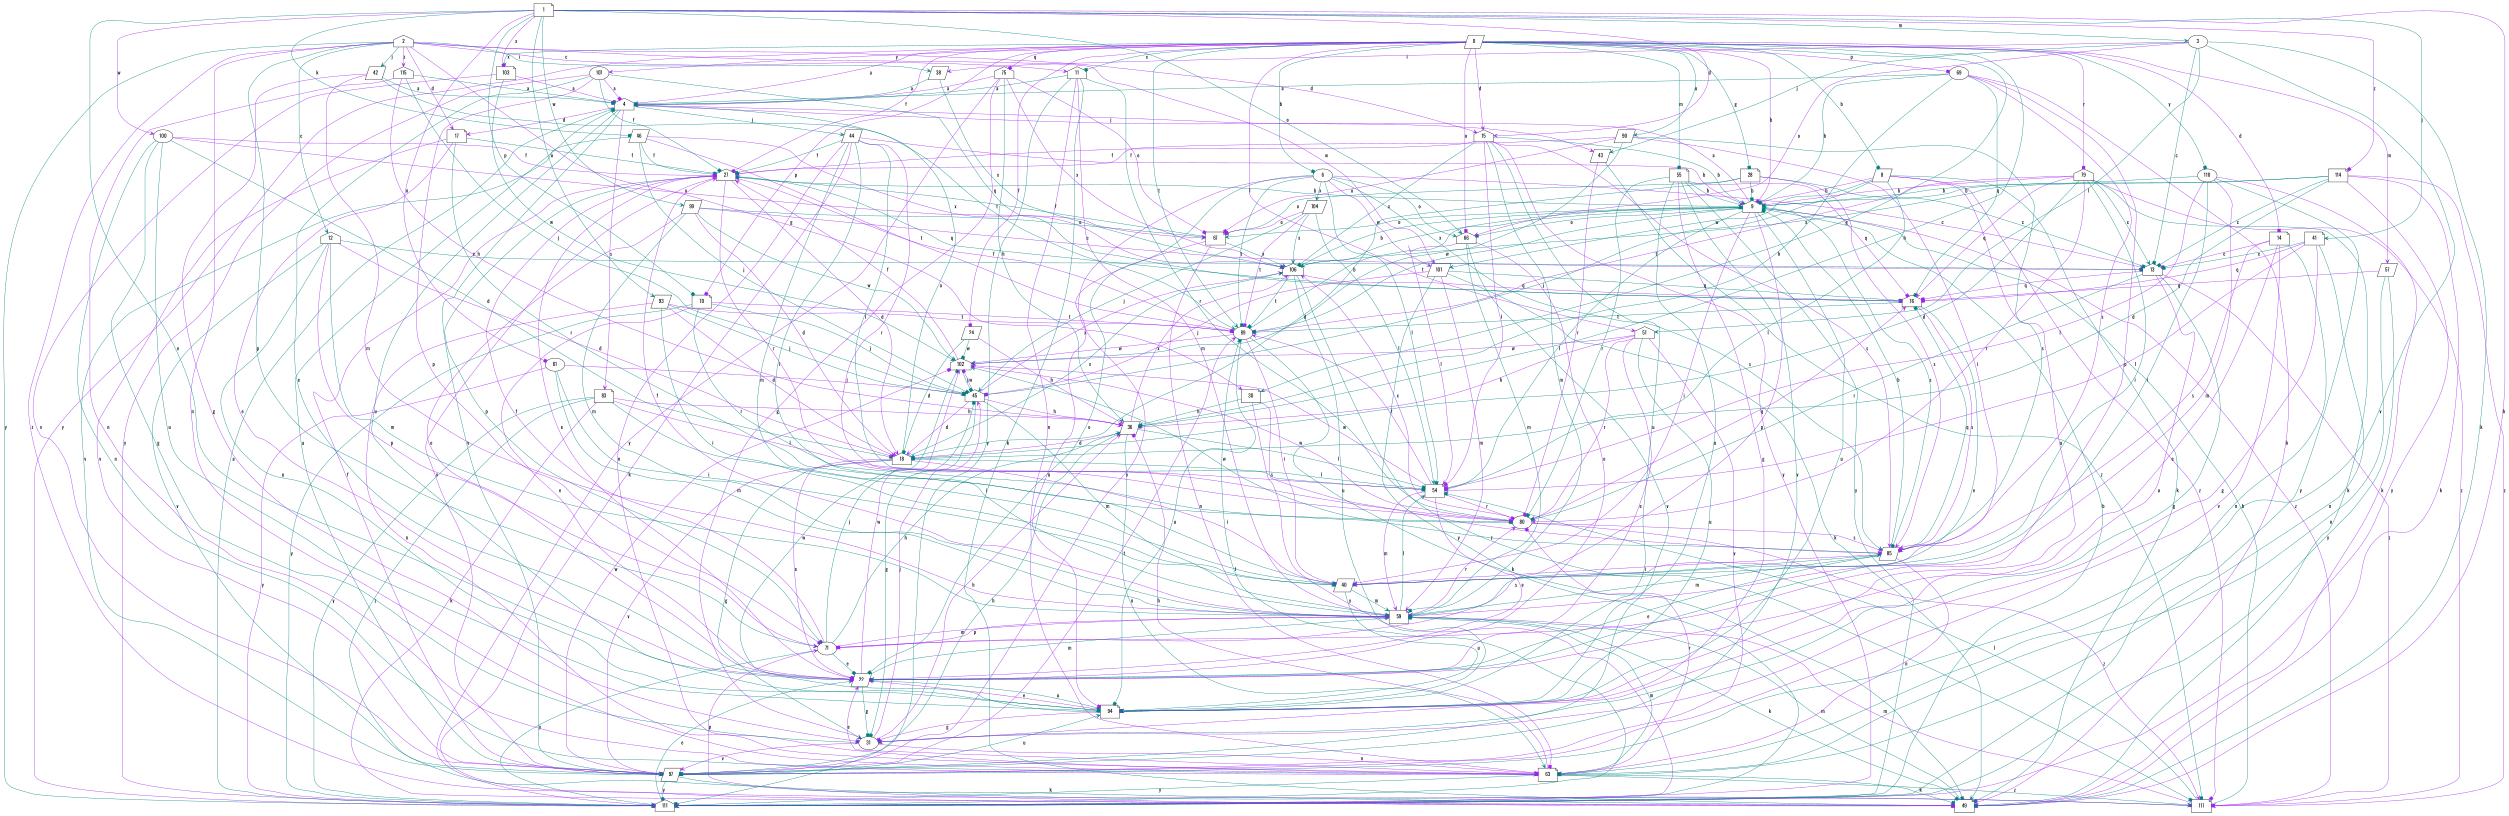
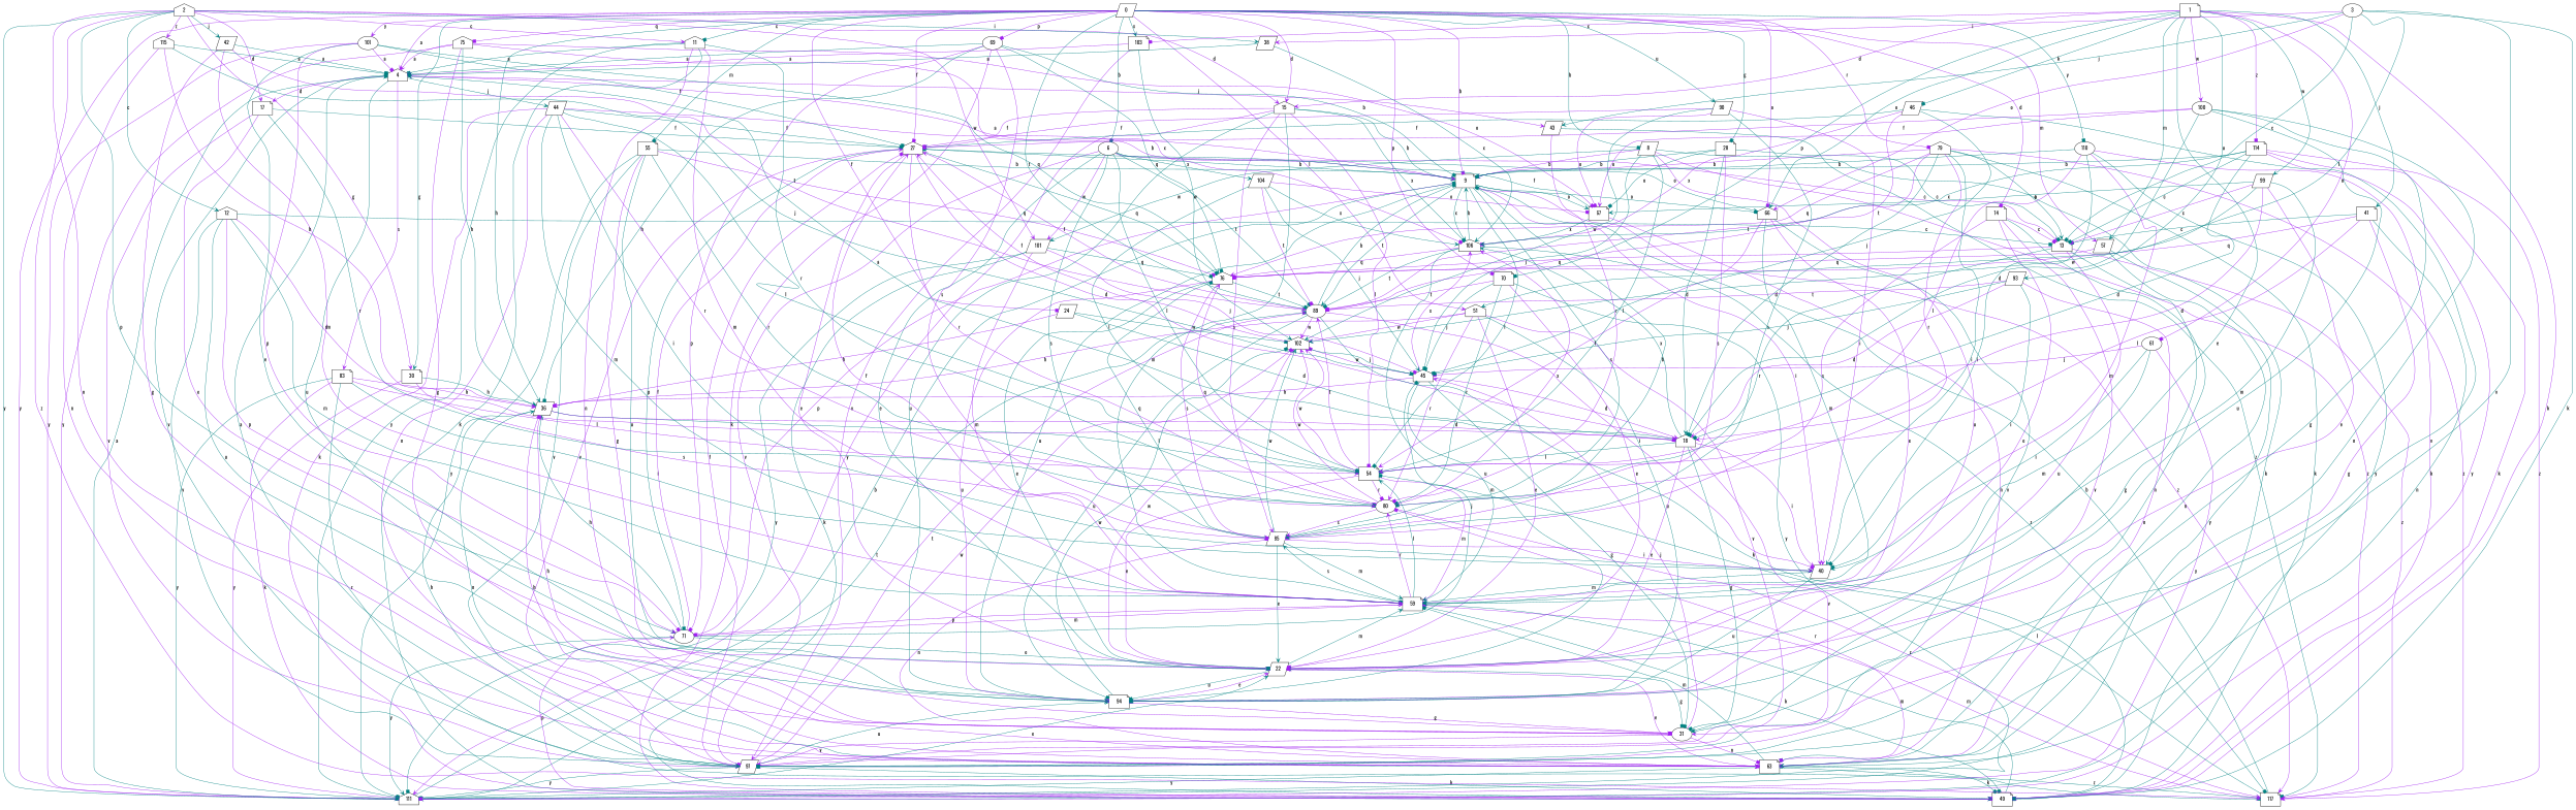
  strict digraph {
    fontname=Oswald
    node [fontname=Oswald shape=parallelogram]
    edge [arrowhead=vee color=teal fontname=Oswald]
    0
    4 [shape=house]
    6 [shape=ellipse]
    8
-   9 [shape=house]
+   9 [shape=note]
    11 [shape=house]
    14 [shape=note]
    15 [shape=house]
    24
    27 [shape=house]
    28 [shape=note]
    30 [shape=note]
    36
    51 [shape=house]
    55 [shape=note]
    57
    66 [shape=house]
    69 [shape=ellipse]
    70 [shape=note]
    75 [shape=house]
    79 [shape=house]
    89 [shape=ellipse]
    90
    103 [shape=note]
    107 [shape=ellipse]
    110 [shape=ellipse]
    111 [shape=house]
    17 [shape=note]
    43
    97
    44
    n32 [label=83 shape=note]
    94 [shape=note]
    22
    101
    13 [shape=house]
    54 [shape=note]
    85
    104
    49 [shape=note]
    n41 [label=117 shape=note]
    45 [shape=house]
    71 [shape=ellipse]
    40
    67 [shape=note]
    106 [shape=house]
    63 [shape=note]
    59 [shape=note]
    80 [shape=ellipse]
    18 [shape=house]
    102 [shape=house]
    76 [shape=house]
    31 [shape=ellipse]
    1 [shape=note]
    41 [shape=note]
    46
    61 [shape=ellipse]
    93
    99
    100 [shape=ellipse]
    114 [shape=note]
    2 [shape=house]
    12 [shape=house]
    38
    42
    115 [shape=house]
    3 [shape=ellipse]
    0 -> 4 [color=purple label=a]
    0 -> 6 [arrowhead=box label=b]
    0 -> 8 [arrowhead=box label=b]
    0 -> 9 [arrowhead=box color=purple label=b]
    0 -> 11 [arrowhead=box label=c]
    0 -> 14 [arrowhead=box color=purple label=d]
    0 -> 15 [color=purple label=d]
    0 -> 24 [arrowhead=box color=purple label=f]
    0 -> 27 [arrowhead=box color=purple label=f]
    0 -> 28 [arrowhead=box label=g]
    0 -> 30 [label=g]
    0 -> 36 [label=h]
    0 -> 51 [color=purple label=l]
    0 -> 55 [arrowhead=box label=m]
    0 -> 57 [color=purple label=m]
    0 -> 66 [arrowhead=box color=purple label=o]
    0 -> 69 [arrowhead=box color=purple label=p]
    0 -> 70 [arrowhead=box color=purple label=p]
    0 -> 75 [arrowhead=box color=purple label=q]
    0 -> 79 [arrowhead=box color=purple label=r]
    0 -> 89 [label=t]
    0 -> 90 [label=u]
    0 -> 103 [label=x]
    0 -> 107 [color=purple label=y]
    0 -> 110 [arrowhead=box label=y]
    0 -> 111 [arrowhead=box color=purple label=y]
    4 -> 17 [color=purple label=d]
    4 -> 43 [color=purple label=j]
    4 -> 97 [label=v]
    4 -> 44 [label=j]
    4 -> n32 [color=purple label=s]
    4 -> 94 [label=u]
    6 -> 66 [label=o]
    6 -> 89 [arrowhead=box label=t]
    6 -> 97 [arrowhead=box color=purple label=v]
    6 -> 22 [arrowhead=box label=e]
    6 -> 101 [color=purple label=w]
    6 -> 13 [color=purple label=c]
    6 -> 54 [arrowhead=box label=l]
    6 -> 85 [label=s]
    6 -> 104 [label=x]
    8 -> 9 [color=purple label=b]
    8 -> 94 [arrowhead=box color=purple label=u]
    8 -> 101 [label=w]
    8 -> 54 [label=l]
    8 -> 49 [arrowhead=box label=k]
    8 -> n41 [arrowhead=box color=purple label=z]
    8 -> 45 [arrowhead=box label=j]
    9 -> 4 [color=purple label=a]
    9 -> 66 [arrowhead=box label=o]
    9 -> 89 [label=t]
    9 -> 94 [label=u]
    9 -> 54 [arrowhead=box label=l]
    9 -> 85 [arrowhead=box label=s]
    9 -> n41 [color=purple label=z]
    9 -> 71 [arrowhead=box color=purple label=p]
    9 -> 40 [color=purple label=i]
    9 -> 67 [label=o]
    9 -> 106 [label=x]
    11 -> 4 [arrowhead=box label=a]
    11 -> 111 [arrowhead=box label=y]
    11 -> 49 [arrowhead=box label=k]
    11 -> 63 [color=purple label=n]
    11 -> 59 [arrowhead=box color=purple label=m]
    11 -> 80 [label=r]
    14 -> 97 [color=purple label=v]
    14 -> 22 [arrowhead=box color=purple label=e]
    14 -> 13 [arrowhead=box color=purple label=c]
    14 -> 85 [arrowhead=box color=purple label=s]
    14 -> 63 [arrowhead=box label=n]
    15 -> 9 [label=b]
    15 -> 27 [color=purple label=f]
    15 -> 111 [color=purple label=y]
    15 -> 94 [arrowhead=box label=u]
    15 -> 54 [arrowhead=box color=purple label=l]
    15 -> 85 [color=purple label=s]
    15 -> 106 [arrowhead=box label=x]
    15 -> 59 [arrowhead=box label=m]
    24 -> 36 [color=purple label=h]
    24 -> 18 [arrowhead=box label=d]
    24 -> 102 [arrowhead=box label=w]
    27 -> 9 [label=b]
    27 -> 97 [color=purple label=v]
    27 -> 22 [arrowhead=box color=purple label=e]
    27 -> 71 [arrowhead=box label=p]
    27 -> 80 [arrowhead=box color=purple label=r]
    27 -> 18 [color=purple label=d]
    27 -> 76 [arrowhead=box label=q]
    28 -> 9 [arrowhead=box label=b]
    28 -> 13 [arrowhead=box label=c]
    28 -> 85 [color=purple label=s]
    28 -> 67 [arrowhead=box label=o]
    28 -> 18 [label=d]
    30 -> 36 [label=h]
    30 -> 111 [color=purple label=y]
    30 -> 85 [arrowhead=box color=purple label=s]
    36 -> 54 [arrowhead=box label=l]
-   36 -> 106 [color=purple label=x]
    36 -> 63 [label=n]
    36 -> 18 [arrowhead=box color=purple label=d]
    51 -> 36 [arrowhead=box color=purple label=h]
    51 -> 97 [arrowhead=box color=purple label=v]
    51 -> 94 [arrowhead=box label=u]
    51 -> 22 [arrowhead=box color=purple label=e]
    51 -> 80 [color=purple label=r]
    51 -> 102 [color=purple label=w]
    55 -> 9 [label=b]
    55 -> 111 [arrowhead=box label=y]
    55 -> 97 [label=v]
    55 -> 94 [label=u]
    55 -> 80 [arrowhead=box label=r]
    55 -> 76 [arrowhead=box color=purple label=q]
    55 -> 31 [color=purple label=g]
    57 -> 111 [label=y]
    57 -> 63 [label=n]
    57 -> 76 [arrowhead=box color=purple label=q]
    66 -> 97 [arrowhead=box label=v]
    66 -> 22 [color=purple label=e]
    66 -> 54 [color=purple label=l]
    66 -> 59 [label=m]
    69 -> 4 [label=a]
    69 -> 9 [arrowhead=box label=b]
    69 -> 36 [arrowhead=box label=h]
    69 -> 85 [color=purple label=s]
    69 -> 49 [color=purple label=k]
    69 -> 71 [arrowhead=box color=purple label=p]
    69 -> 76 [arrowhead=box label=q]
    70 -> 89 [arrowhead=box color=purple label=t]
    70 -> 111 [arrowhead=box label=y]
    70 -> 22 [color=purple label=e]
    70 -> 45 [arrowhead=box label=j]
    70 -> 80 [arrowhead=box label=r]
    75 -> 4 [color=purple label=a]
    75 -> 36 [label=h]
    75 -> 111 [arrowhead=box color=purple label=y]
    75 -> 67 [arrowhead=box color=purple label=o]
    75 -> 106 [arrowhead=box color=purple label=x]
    75 -> 31 [color=purple label=g]
    79 -> 9 [color=purple label=b]
    79 -> 89 [arrowhead=box color=purple label=t]
    79 -> 13 [label=c]
    79 -> 49 [arrowhead=box label=k]
    79 -> n41 [arrowhead=box color=purple label=z]
    79 -> 40 [label=i]
    79 -> 80 [color=purple label=r]
    79 -> 18 [arrowhead=box label=d]
    79 -> 76 [color=purple label=q]
    89 -> 9 [arrowhead=box label=b]
    89 -> 27 [color=purple label=f]
    89 -> 94 [arrowhead=box label=u]
    89 -> 49 [arrowhead=box label=k]
    89 -> 40 [arrowhead=box color=purple label=i]
    89 -> 102 [color=purple label=w]
    90 -> 27 [arrowhead=box color=purple label=f]
    90 -> 85 [label=s]
    90 -> 40 [color=purple label=i]
    90 -> 67 [arrowhead=box color=purple label=o]
    90 -> 102 [label=w]
    103 -> 4 [arrowhead=box color=purple label=a]
    103 -> 97 [color=purple label=v]
    103 -> 102 [label=w]
    107 -> 4 [arrowhead=box color=purple label=a]
    107 -> 27 [arrowhead=box label=f]
    107 -> 111 [arrowhead=box color=purple label=y]
    107 -> 22 [arrowhead=box label=e]
    107 -> 71 [arrowhead=box color=purple label=p]
    107 -> 76 [label=q]
    110 -> 9 [arrowhead=box label=b]
    110 -> 111 [label=y]
    110 -> 54 [arrowhead=box color=purple label=l]
    110 -> 49 [color=purple label=k]
    110 -> 40 [arrowhead=box label=i]
    110 -> 59 [arrowhead=box color=purple label=m]
    111 -> 4 [label=a]
    111 -> 9 [arrowhead=box label=b]
    111 -> 89 [arrowhead=box label=t]
    111 -> 22 [label=e]
    17 -> 27 [arrowhead=box label=f]
    17 -> 97 [color=purple label=v]
    17 -> 22 [arrowhead=box color=purple label=e]
    17 -> 80 [arrowhead=box label=r]
    43 -> n41 [arrowhead=box label=z]
    43 -> 80 [arrowhead=box color=purple label=r]
    97 -> 4 [arrowhead=box label=a]
    97 -> 27 [arrowhead=box color=purple label=f]
    97 -> 36 [label=h]
    97 -> 89 [color=purple label=t]
    97 -> 111 [arrowhead=box label=y]
    97 -> 94 [label=u]
    97 -> 49 [label=k]
    97 -> 102 [arrowhead=box color=purple label=w]
    44 -> 9 [color=purple label=b]
    44 -> 27 [arrowhead=box label=f]
    44 -> 54 [arrowhead=box label=l]
    44 -> 49 [arrowhead=box color=purple label=k]
    44 -> 40 [label=i]
    44 -> 63 [color=purple label=n]
    44 -> 59 [label=m]
    44 -> 80 [color=purple label=r]
    n32 -> 36 [color=purple label=h]
    n32 -> 111 [arrowhead=box label=y]
    n32 -> 54 [color=purple label=l]
    n32 -> 49 [arrowhead=box color=purple label=k]
    n32 -> n41 [arrowhead=box label=z]
    n32 -> 40 [label=i]
    94 -> 22 [color=purple label=e]
    94 -> 102 [arrowhead=box label=w]
    94 -> 31 [arrowhead=box color=purple label=g]
    22 -> 94 [arrowhead=box label=u]
    22 -> 59 [label=m]
    22 -> 102 [color=purple label=w]
    22 -> 31 [arrowhead=box label=g]
    101 -> 111 [arrowhead=box label=y]
    101 -> 49 [label=k]
    101 -> 45 [arrowhead=box color=purple label=j]
    101 -> 59 [color=purple label=m]
    101 -> 76 [arrowhead=box label=q]
    13 -> 94 [arrowhead=box color=purple label=u]
    13 -> n41 [color=purple label=z]
    13 -> 80 [arrowhead=box label=r]
    13 -> 76 [arrowhead=box color=purple label=q]
    13 -> 31 [arrowhead=box label=g]
    54 -> 89 [color=purple label=t]
    54 -> 22 [color=purple label=e]
    54 -> 59 [color=purple label=m]
    54 -> 80 [arrowhead=box color=purple label=r]
    54 -> 102 [color=purple label=w]
    85 -> 9 [arrowhead=box label=b]
    85 -> 22 [label=e]
    85 -> 40 [color=purple label=i]
    85 -> 63 [color=purple label=n]
    85 -> 59 [label=m]
    85 -> 102 [label=w]
    85 -> 76 [arrowhead=box label=q]
    104 -> 89 [arrowhead=box color=purple label=t]
    104 -> 54 [label=l]
    104 -> 45 [label=j]
    104 -> 67 [arrowhead=box color=purple label=o]
    104 -> 106 [label=x]
    49 -> 71 [color=purple label=p]
    49 -> 59 [arrowhead=box label=m]
    n41 -> 9 [label=b]
    n41 -> 54 [arrowhead=box label=l]
    n41 -> 59 [arrowhead=box color=purple label=m]
    45 -> 36 [color=purple label=h]
    45 -> 106 [color=purple label=x]
    45 -> 59 [label=m]
    45 -> 18 [color=purple label=d]
    45 -> 102 [arrowhead=box color=purple label=w]
    45 -> 31 [arrowhead=box label=g]
    71 -> 27 [color=purple label=f]
    71 -> 36 [label=h]
    71 -> 111 [label=y]
    71 -> 22 [arrowhead=box label=e]
    71 -> 45 [arrowhead=box label=j]
    71 -> 59 [color=purple label=m]
    40 -> 94 [label=u]
    40 -> 59 [label=m]
    67 -> 27 [arrowhead=box label=f]
    67 -> 106 [label=x]
    67 -> 63 [arrowhead=box color=purple label=n]
    106 -> 9 [label=b]
    106 -> 89 [arrowhead=box label=t]
    106 -> 94 [label=u]
    106 -> n41 [arrowhead=box label=z]
    106 -> 76 [arrowhead=box color=purple label=q]
    63 -> 36 [arrowhead=box color=purple label=h]
    63 -> 111 [arrowhead=box label=y]
    63 -> 22 [color=purple label=e]
    63 -> 49 [arrowhead=box label=k]
    63 -> n41 [label=z]
    63 -> 59 [arrowhead=box label=m]
    63 -> 80 [arrowhead=box color=purple label=r]
    59 -> 27 [color=purple label=f]
    59 -> 54 [label=l]
    59 -> 85 [label=s]
    59 -> 49 [arrowhead=box label=k]
    59 -> 71 [color=purple label=p]
    59 -> 80 [color=purple label=r]
    80 -> 85 [color=purple label=s]
    80 -> n41 [color=purple label=z]
    80 -> 106 [color=purple label=x]
    80 -> 102 [color=purple label=w]
    80 -> 76 [color=purple label=q]
    18 -> 4 [label=a]
    18 -> 97 [arrowhead=box color=purple label=v]
    18 -> 22 [arrowhead=box color=purple label=e]
    18 -> 54 [arrowhead=box label=l]
    18 -> 40 [color=purple label=i]
    18 -> 106 [label=x]
    18 -> 31 [label=g]
    102 -> 27 [color=purple label=f]
    102 -> 45 [arrowhead=box label=j]
    76 -> 89 [arrowhead=box label=t]
-   67 -> 94 [arrowhead=box color=purple label=u]
+   76 -> 94 [arrowhead=box color=purple label=u]
    76 -> 22 [label=e]
    76 -> 85 [arrowhead=box color=purple label=s]
    31 -> 36 [color=purple label=h]
    31 -> 97 [color=purple label=v]
    31 -> 45 [color=purple label=j]
    31 -> 63 [arrowhead=box color=purple label=n]
    1 -> 15 [color=purple label=d]
-   1 -> 3 [label=m]
+   1 -> 57 [label=m]
    1 -> 66 [label=o]
    1 -> 70 [arrowhead=box label=p]
    1 -> 103 [arrowhead=box color=purple label=x]
    1 -> 22 [label=e]
    1 -> 49 [arrowhead=box color=purple label=k]
    1 -> 41 [label=j]
    1 -> 46 [arrowhead=box label=k]
    1 -> 61 [arrowhead=box color=purple label=n]
    1 -> 93 [label=u]
    1 -> 99 [label=w]
    1 -> 100 [color=purple label=w]
    1 -> 114 [arrowhead=box color=purple label=z]
    41 -> 13 [arrowhead=box label=c]
    41 -> 54 [color=purple label=l]
    41 -> 63 [arrowhead=box label=n]
    41 -> 76 [arrowhead=box color=purple label=q]
    41 -> 31 [color=purple label=g]
    46 -> 27 [label=f]
    46 -> 89 [arrowhead=box color=purple label=t]
    46 -> 97 [arrowhead=box label=v]
    46 -> 45 [arrowhead=box label=j]
    46 -> 106 [arrowhead=box color=purple label=x]
    61 -> 111 [arrowhead=box color=purple label=y]
    61 -> 45 [arrowhead=box color=purple label=j]
    61 -> 40 [label=i]
    61 -> 59 [label=m]
    93 -> 89 [color=purple label=t]
    93 -> 45 [arrowhead=box label=j]
    93 -> 40 [arrowhead=box label=i]
    93 -> 63 [arrowhead=box color=purple label=n]
    93 -> 18 [color=purple label=d]
    99 -> 22 [arrowhead=box color=purple label=e]
    99 -> 13 [arrowhead=box color=purple label=c]
    99 -> 67 [label=o]
    99 -> 59 [label=m]
    99 -> 18 [color=purple label=d]
    99 -> 102 [label=w]
    100 -> 27 [arrowhead=box color=purple label=f]
    100 -> 94 [arrowhead=box label=u]
    100 -> 67 [color=purple label=o]
    100 -> 63 [label=n]
    100 -> 18 [arrowhead=box label=d]
    100 -> 31 [label=g]
    114 -> 9 [label=b]
    114 -> 111 [color=purple label=y]
    114 -> 13 [arrowhead=box label=c]
    114 -> 49 [arrowhead=box color=purple label=k]
    114 -> n41 [color=purple label=z]
    114 -> 106 [label=x]
    114 -> 18 [arrowhead=box label=d]
    2 -> 11 [color=purple label=c]
    2 -> 15 [color=purple label=d]
    2 -> 30 [color=purple label=g]
    2 -> 111 [label=y]
    2 -> 17 [color=purple label=d]
    2 -> 101 [color=purple label=w]
    2 -> n41 [color=purple label=z]
    2 -> 71 [label=p]
    2 -> 63 [color=purple label=n]
    2 -> 12 [label=c]
    2 -> 38 [label=i]
    2 -> 42 [label=j]
    2 -> 115 [color=purple label=z]
    12 -> 97 [label=v]
    12 -> 94 [label=u]
    12 -> 13 [arrowhead=box label=c]
    12 -> 71 [color=purple label=p]
    12 -> 59 [label=m]
    12 -> 18 [color=purple label=d]
    38 -> 4 [arrowhead=box label=a]
    38 -> 106 [label=x]
    42 -> 4 [arrowhead=box label=a]
-   42 -> 89 [label=t]
+   42 -> 89 [color=purple label=t]
    42 -> 59 [color=purple label=m]
    42 -> 31 [arrowhead=box color=purple label=g]
    115 -> 4 [arrowhead=box label=a]
    115 -> 36 [color=purple label=h]
    115 -> 45 [label=j]
    115 -> 63 [arrowhead=box color=purple label=n]
    3 -> 51 [label=l]
    3 -> 66 [color=purple label=o]
    3 -> 43 [label=j]
    3 -> 97 [arrowhead=box label=v]
    3 -> 13 [arrowhead=box label=c]
    3 -> 49 [arrowhead=box label=k]
    3 -> 38 [color=purple label=i]
  }
